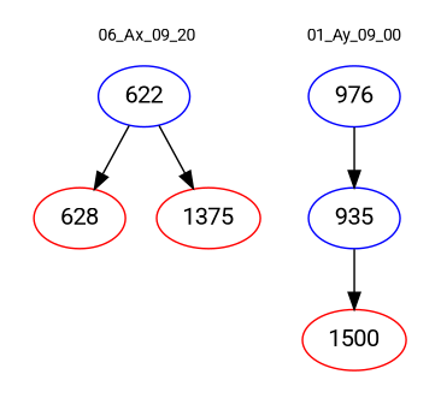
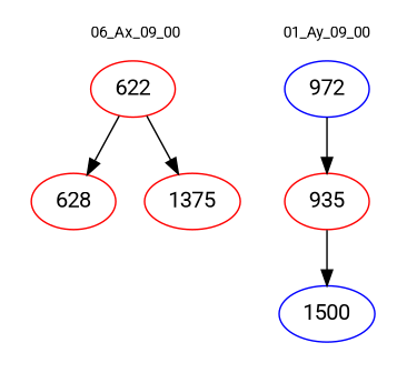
  digraph {
    fontname=Roboto
    node [color=blue fontname=Roboto]
    edge [color=black fontname=Roboto]
-   n1 [label=622]
+   n1 [color=red label=622]
    n2 [color=red label=628]
    n3 [color=red label=1375]
-   n4 [label=935]
-   n5 [label=976]
-   n6 [color=red label=1500]
+   n4 [color=red label=935]
+   n5 [label=972]
+   n6 [label=1500]
    subgraph cluster_1 {
      color=white
      fontsize=10
-     label="06_Ax_09_20"
+     label="06_Ax_09_00"
      n1
      n2
      n3
    }
    subgraph cluster_2 {
      color=white
      fontsize=10
      label="01_Ay_09_00"
      n4
      n5
      n6
    }
    n1 -> n2
    n1 -> n3
    n4 -> n6
    n5 -> n4
  }
